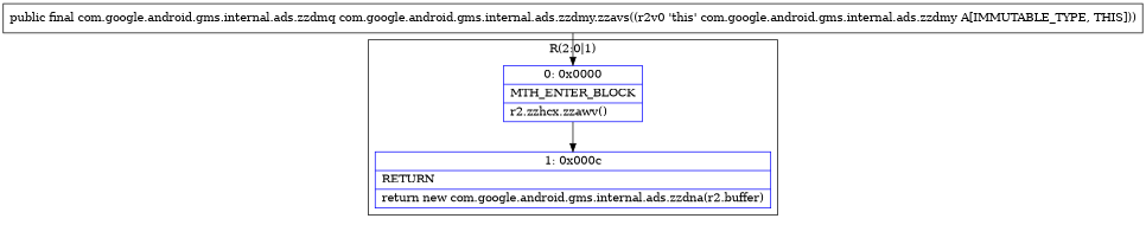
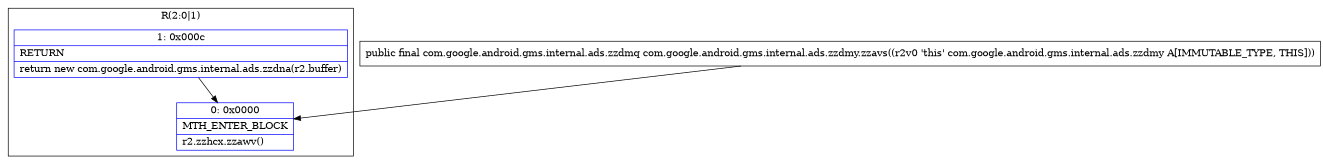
  digraph {
    node [color=blue shape=record]
    n1 [label="{0\:\ 0x0000|MTH_ENTER_BLOCK\l|r2.zzhcx.zzawv()\l}"]
    n2 [label="{1\:\ 0x000c|RETURN\l|return new com.google.android.gms.internal.ads.zzdna(r2.buffer)\l}"]
    n3 [label="{public final com.google.android.gms.internal.ads.zzdmq com.google.android.gms.internal.ads.zzdmy.zzavs((r2v0 'this' com.google.android.gms.internal.ads.zzdmy A[IMMUTABLE_TYPE, THIS])) }" color=""]
    subgraph cluster_1 {
      label="R(2:0|1)"
      n1
      n2
    }
-   n1 -> n2
+   n2 -> n1
    n3 -> n1
  }
